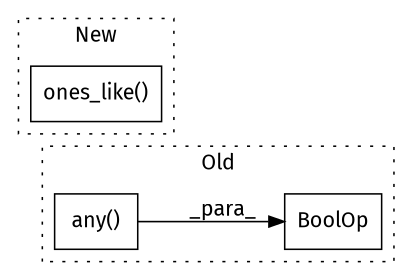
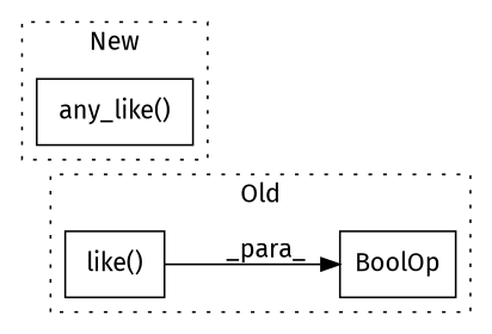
  digraph {
    rankdir=LR
    fontname="Fira Sans"
    node [a=75 shape=box fontname="Fira Sans"]
-   n1 [l="8,1" label="any()" s="4033,4051"]
+   n1 [l="8,1" label="like()" s="4033,4051"]
    n2 [a=72 l=43 label=BoolOp s=4009]
-   n3 [l="14,1" label="ones_like()" s="4618,4649"]
+   n3 [l="14,1" label="any_like()" s="4618,4649"]
    subgraph cluster_1 {
      label=Old
      style=dotted
      n1
      n2
    }
    subgraph cluster_2 {
      label=New
      style=dotted
      n3
    }
    n1 -> n2 [label=_para_ fontname="Fira Sans"]
  }
